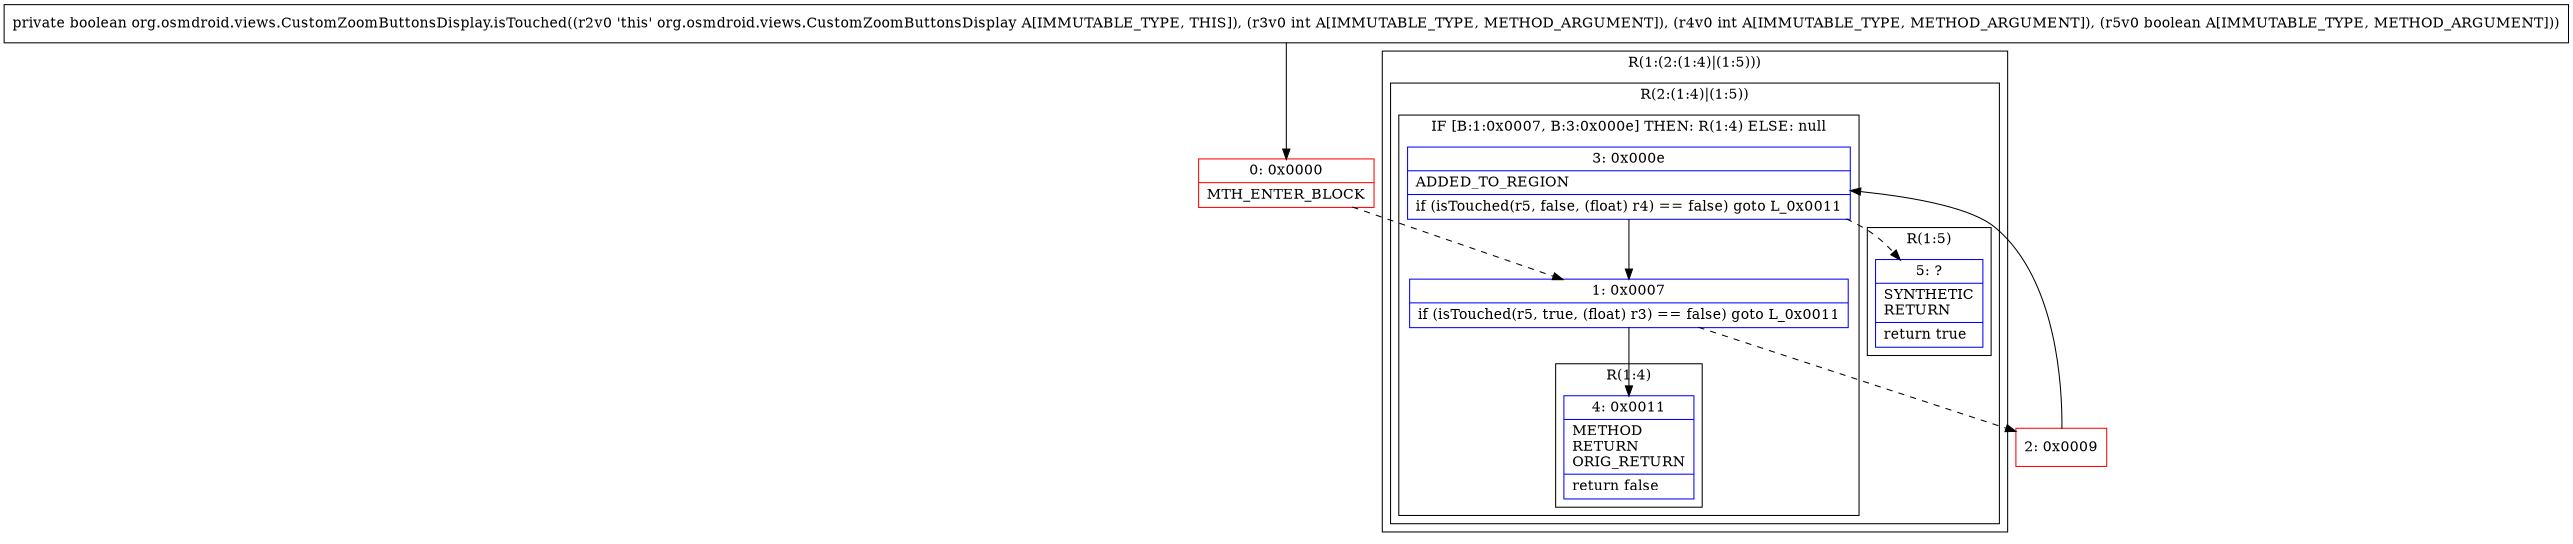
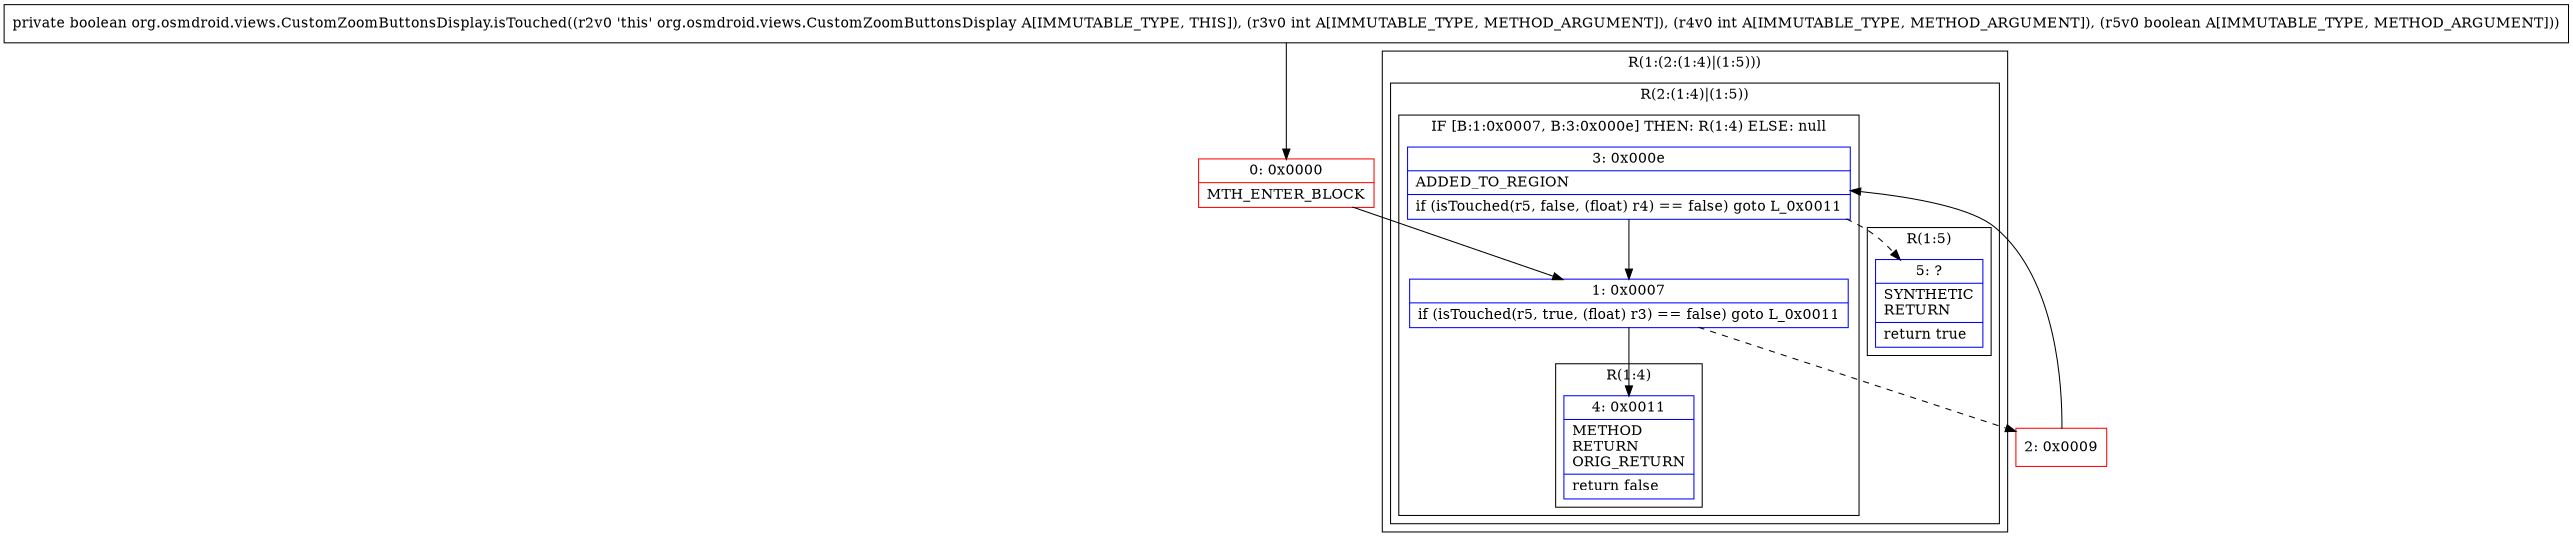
  digraph {
    node [color=blue shape=record]
    n1 [label="{4\:\ 0x0011|METHOD\lRETURN\lORIG_RETURN\l|return false\l}"]
    n2 [label="{1\:\ 0x0007|if (isTouched(r5, true, (float) r3) == false) goto L_0x0011\l}"]
    n3 [label="{3\:\ 0x000e|ADDED_TO_REGION\l|if (isTouched(r5, false, (float) r4) == false) goto L_0x0011\l}"]
    n4 [label="{5\:\ ?|SYNTHETIC\lRETURN\l|return true\l}"]
    n5 [color=red label="{2\:\ 0x0009}"]
    n6 [color=red label="{0\:\ 0x0000|MTH_ENTER_BLOCK\l}"]
    n7 [label="{private boolean org.osmdroid.views.CustomZoomButtonsDisplay.isTouched((r2v0 'this' org.osmdroid.views.CustomZoomButtonsDisplay A[IMMUTABLE_TYPE, THIS]), (r3v0 int A[IMMUTABLE_TYPE, METHOD_ARGUMENT]), (r4v0 int A[IMMUTABLE_TYPE, METHOD_ARGUMENT]), (r5v0 boolean A[IMMUTABLE_TYPE, METHOD_ARGUMENT])) }" color=""]
    subgraph cluster_1 {
      label="R(1:(2:(1:4)|(1:5)))"
      subgraph cluster_2 {
        label="R(2:(1:4)|(1:5))"
        subgraph cluster_3 {
          label="IF [B:1:0x0007, B:3:0x000e] THEN: R(1:4) ELSE: null"
          n2
          n3
          subgraph cluster_4 {
            label="R(1:4)"
            n1
          }
        }
        subgraph cluster_5 {
          label="R(1:5)"
          n4
        }
      }
    }
    n2 -> n1
    n2 -> n5 [style=dashed]
    n3 -> n2
    n3 -> n4 [style=dashed]
    n5 -> n3
-   n6 -> n2 [style=dashed]
+   n6 -> n2
    n7 -> n6
  }
